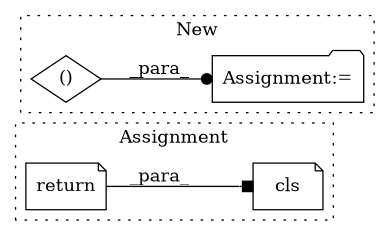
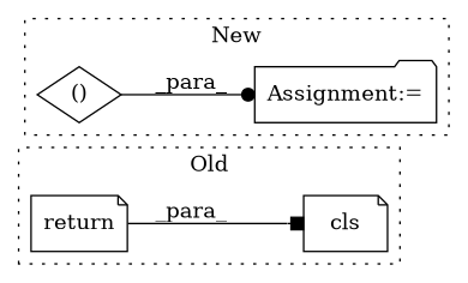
  digraph {
    rankdir=LR
    node [shape=note]
    n1 [a=32 l="4,1" label=cls s="1536,1565"]
    n2 [a=41 l=7 label=return s=1529]
    n3 [a=106 l=37 label="()" s=2472 shape=diamond]
    n4 [a=7 l=9 label="Assignment:=" s=2463 shape=folder]
    subgraph cluster_1 {
-     label=Assignment
+     label=Old
      style=dotted
      n1
      n2
    }
    subgraph cluster_2 {
      label=New
      style=dotted
      n3
      n4
    }
    n2 -> n1 [arrowhead=box label=_para_]
    n3 -> n4 [arrowhead=dot label=_para_]
  }
